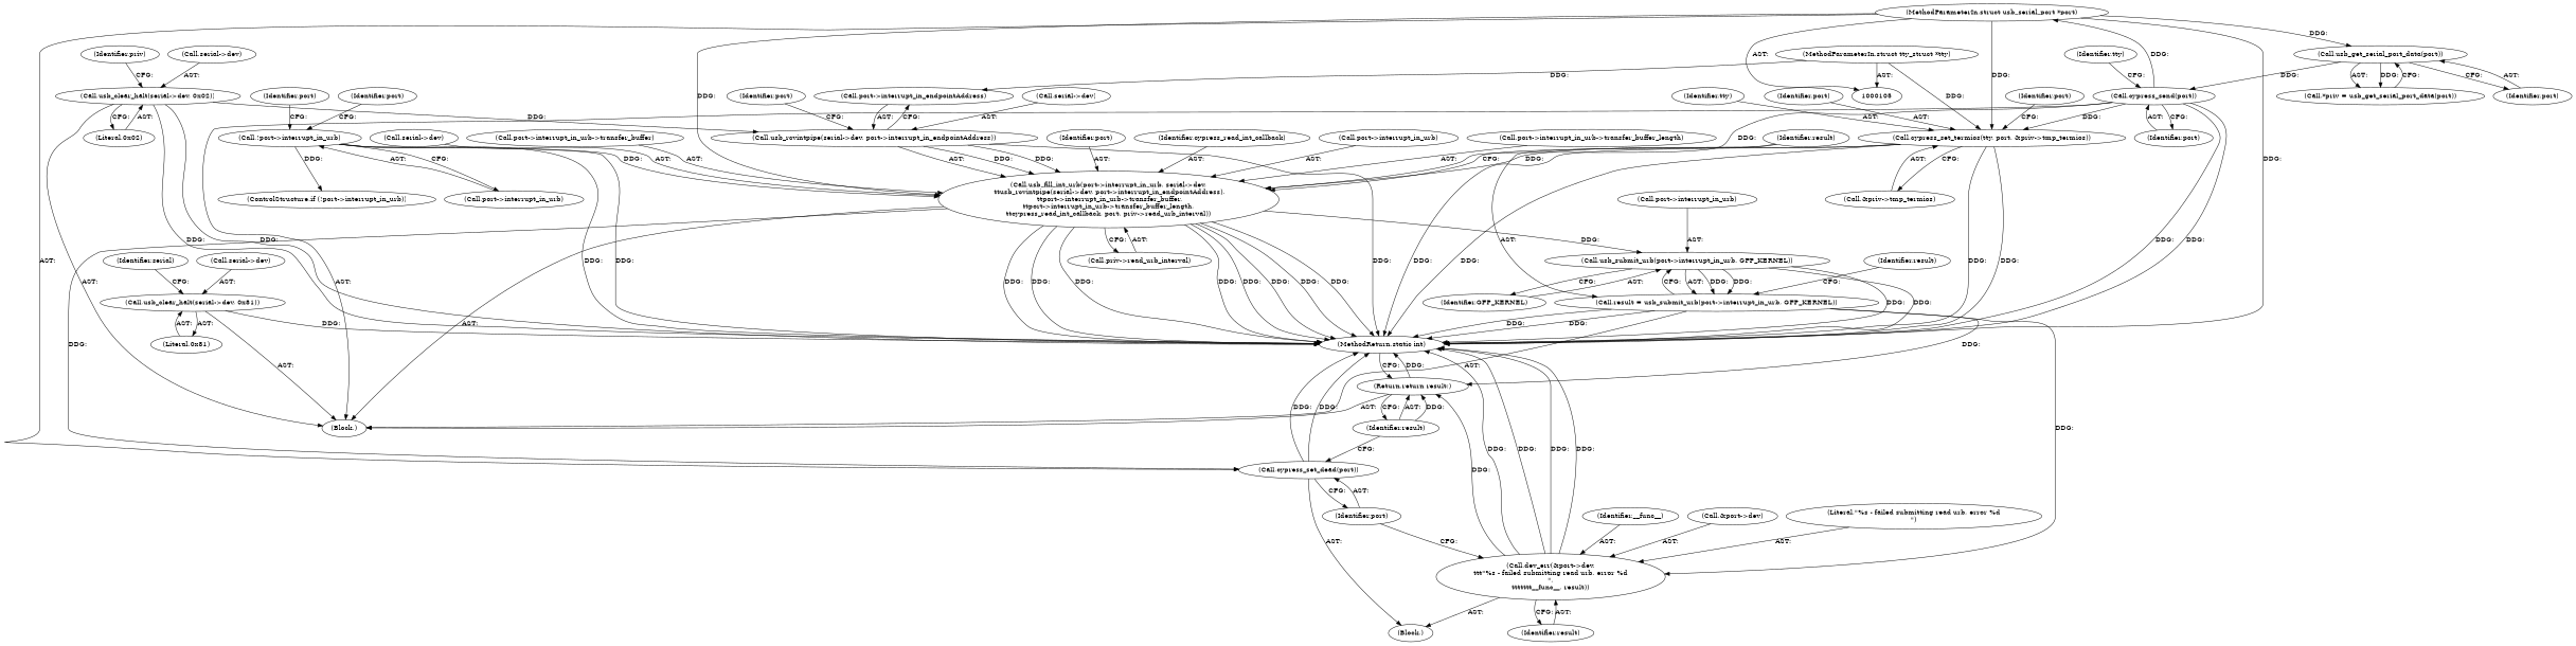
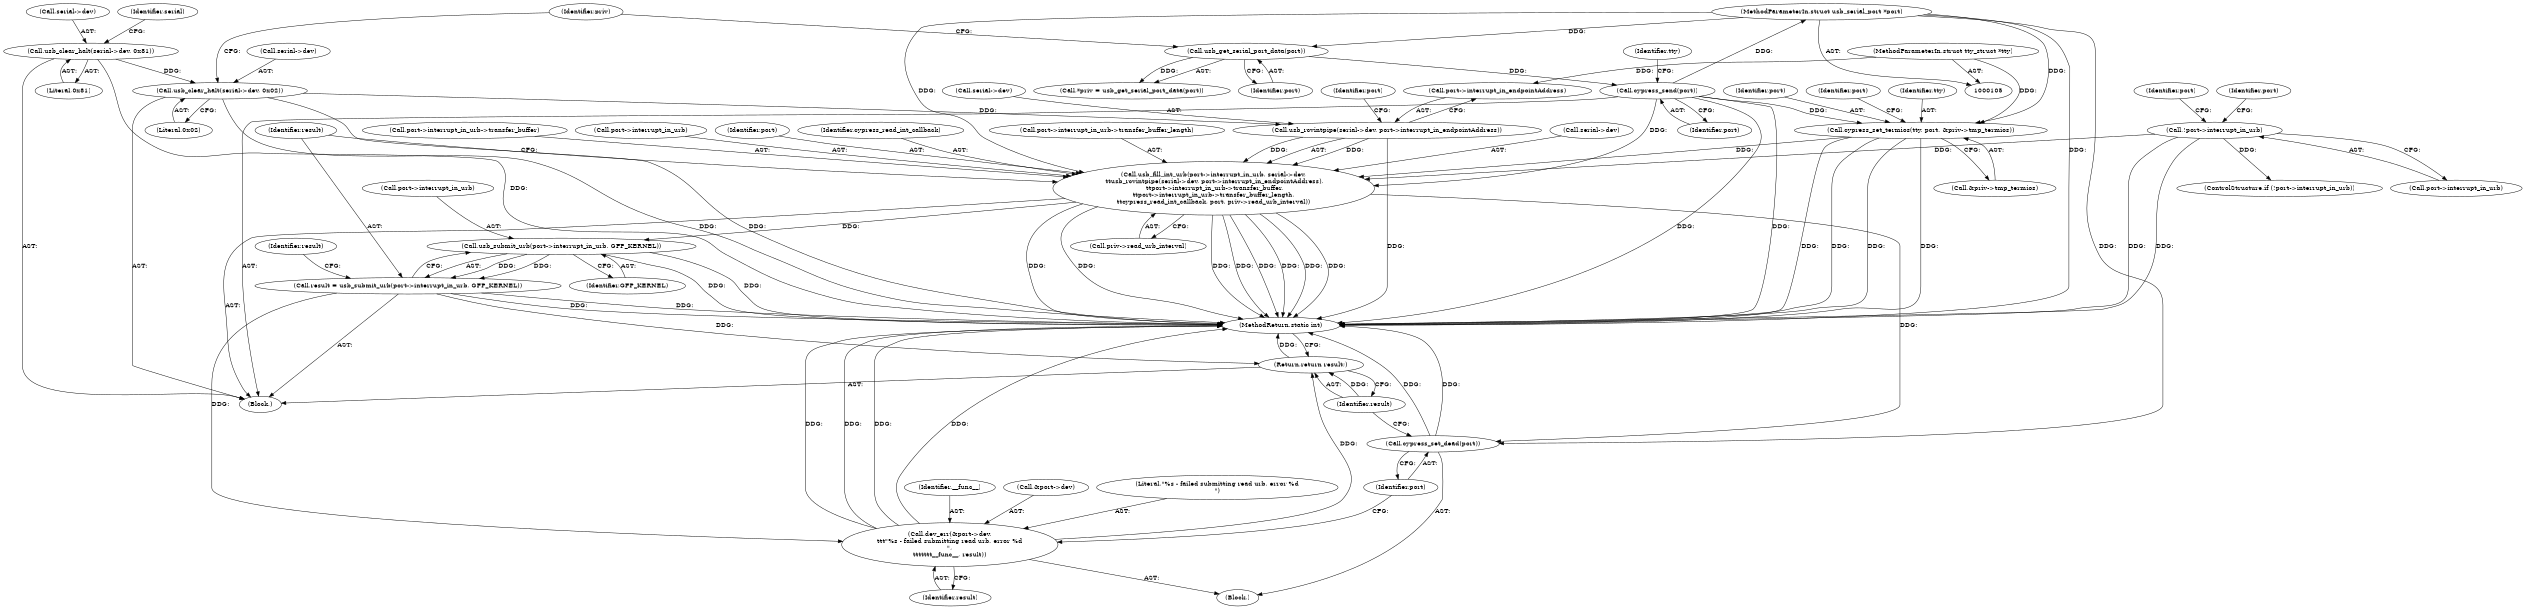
  digraph {
    n1 [label="(Call,usb_fill_int_urb(port->interrupt_in_urb, serial->dev,\n \t\tusb_rcvintpipe(serial->dev, port->interrupt_in_endpointAddress),\n \t\tport->interrupt_in_urb->transfer_buffer,\n\t\tport->interrupt_in_urb->transfer_buffer_length,\n\t\tcypress_read_int_callback, port, priv->read_urb_interval))"]
    n2 [label="(Call,usb_submit_urb(port->interrupt_in_urb, GFP_KERNEL))"]
    n3 [label="(Call,cypress_set_dead(port))"]
    n4 [label="(MethodReturn,static int)"]
    n5 [label="(Block,)"]
    n6 [label="(Call,priv->read_urb_interval)"]
    n7 [label="(Call,result = usb_submit_urb(port->interrupt_in_urb, GFP_KERNEL))"]
    n8 [label="(Identifier,GFP_KERNEL)"]
    n9 [label="(Block,)"]
    n10 [label="(Identifier,port)"]
    n11 [label="(Return,return result;)"]
    n12 [label="(Call,!port->interrupt_in_urb)"]
    n13 [label="(ControlStructure,if (!port->interrupt_in_urb))"]
    n14 [label="(Call,port->interrupt_in_urb)"]
    n15 [label="(Call,usb_rcvintpipe(serial->dev, port->interrupt_in_endpointAddress))"]
    n16 [label="(Call,port->interrupt_in_endpointAddress)"]
    n17 [label="(Call,usb_clear_halt(serial->dev, 0x02))"]
    n18 [label="(Literal,0x02)"]
    n19 [label="(Call,usb_clear_halt(serial->dev, 0x81))"]
    n20 [label="(Literal,0x81)"]
    n21 [label="(Call,cypress_set_termios(tty, port, &priv->tmp_termios))"]
    n22 [label="(Call,&priv->tmp_termios)"]
    n23 [label="(MethodParameterIn,struct tty_struct *tty)"]
    1000105
    n25 [label="(Call,cypress_send(port))"]
    n26 [label="(Identifier,port)"]
    n27 [label="(MethodParameterIn,struct usb_serial_port *port)"]
    n28 [label="(Call,usb_get_serial_port_data(port))"]
    n29 [label="(Call,*priv = usb_get_serial_port_data(port))"]
    n30 [label="(Identifier,port)"]
    n31 [label="(Call,dev_err(&port->dev,\n\t\t\t\"%s - failed submitting read urb, error %d\n\",\n\t\t\t\t\t\t\t__func__, result))"]
    n32 [label="(Identifier,result)"]
    n33 [label="(Identifier,result)"]
    n34 [label="(Identifier,port)"]
    n35 [label="(Identifier,port)"]
    n36 [label="(Identifier,cypress_read_int_callback)"]
    n37 [label="(Identifier,result)"]
    n38 [label="(Identifier,port)"]
    n39 [label="(Call,serial->dev)"]
    n40 [label="(Call,serial->dev)"]
    n41 [label="(Call,port->interrupt_in_urb)"]
    n42 [label="(Identifier,port)"]
    n43 [label="(Identifier,__func__)"]
    n44 [label="(Identifier,serial)"]
    n45 [label="(Call,port->interrupt_in_urb)"]
    n46 [label="(Identifier,tty)"]
    n47 [label="(Identifier,port)"]
    n48 [label="(Identifier,priv)"]
    n49 [label="(Call,port->interrupt_in_urb->transfer_buffer_length)"]
    n50 [label="(Call,serial->dev)"]
    n51 [label="(Call,&port->dev)"]
    n52 [label="(Call,serial->dev)"]
    n53 [label="(Identifier,tty)"]
    n54 [label="(Identifier,result)"]
    n55 [label="(Call,port->interrupt_in_urb->transfer_buffer)"]
    n56 [label="(Literal,\"%s - failed submitting read urb, error %d\n\")"]
    n57 [label="(Identifier,port)"]
    n1 -> n2 [label="DDG: "]
    n1 -> n3 [label="DDG: "]
    n1 -> n4 [label="DDG: "]
    n1 -> n4 [label="DDG: "]
    n1 -> n4 [label="DDG: "]
    n1 -> n4 [label="DDG: "]
    n1 -> n4 [label="DDG: "]
    n1 -> n4 [label="DDG: "]
    n1 -> n4 [label="DDG: "]
    n1 -> n4 [label="DDG: "]
    n1 -> n5 [label="AST: "]
    n1 -> n6 [label="CFG: "]
    n2 -> n4 [label="DDG: "]
    n2 -> n4 [label="DDG: "]
    n2 -> n7 [label="AST: "]
    n2 -> n7 [label="DDG: "]
    n2 -> n7 [label="DDG: "]
    n2 -> n8 [label="CFG: "]
    n3 -> n4 [label="DDG: "]
    n3 -> n4 [label="DDG: "]
    n3 -> n9 [label="AST: "]
    n3 -> n10 [label="CFG: "]
    n4 -> n11 [label="CFG: "]
    n6 -> n1 [label="AST: "]
    n7 -> n2 [label="CFG: "]
    n7 -> n4 [label="DDG: "]
    n7 -> n4 [label="DDG: "]
    n7 -> n5 [label="AST: "]
    n7 -> n11 [label="DDG: "]
    n7 -> n31 [label="DDG: "]
    n8 -> n2 [label="AST: "]
    n10 -> n3 [label="AST: "]
    n10 -> n31 [label="CFG: "]
    n11 -> n4 [label="DDG: "]
    n11 -> n5 [label="AST: "]
    n11 -> n33 [label="CFG: "]
    n12 -> n1 [label="DDG: "]
    n12 -> n4 [label="DDG: "]
    n12 -> n4 [label="DDG: "]
    n12 -> n13 [label="DDG: "]
    n12 -> n14 [label="CFG: "]
    n14 -> n12 [label="AST: "]
    n15 -> n1 [label="AST: "]
    n15 -> n1 [label="DDG: "]
    n15 -> n1 [label="DDG: "]
    n15 -> n4 [label="DDG: "]
    n15 -> n16 [label="CFG: "]
    n16 -> n15 [label="AST: "]
    n17 -> n4 [label="DDG: "]
    n17 -> n4 [label="DDG: "]
    n17 -> n5 [label="AST: "]
    n17 -> n15 [label="DDG: "]
    n17 -> n18 [label="CFG: "]
    n18 -> n17 [label="AST: "]
    n19 -> n4 [label="DDG: "]
    n19 -> n5 [label="AST: "]
+   n19 -> n17 [label="DDG: "]
    n19 -> n20 [label="AST: "]
    n20 -> n19 [label="AST: "]
    n21 -> n1 [label="DDG: "]
    n21 -> n4 [label="DDG: "]
    n21 -> n4 [label="DDG: "]
    n21 -> n4 [label="DDG: "]
    n21 -> n4 [label="DDG: "]
    n21 -> n22 [label="CFG: "]
    n22 -> n21 [label="AST: "]
    n23 -> n16 [label="DDG: "]
    n23 -> n21 [label="DDG: "]
    n23 -> 1000105 [label="AST: "]
    n25 -> n1 [label="DDG: "]
    n25 -> n4 [label="DDG: "]
    n25 -> n4 [label="DDG: "]
    n25 -> n5 [label="AST: "]
    n25 -> n21 [label="DDG: "]
    n25 -> n26 [label="CFG: "]
    n25 -> n27 [label="DDG: "]
    n26 -> n25 [label="AST: "]
    n27 -> n1 [label="DDG: "]
-   n27 -> n3 [label="AST: "]
+   n27 -> n3 [label="DDG: "]
    n27 -> n4 [label="DDG: "]
    n27 -> n21 [label="DDG: "]
    n27 -> 1000105 [label="AST: "]
    n27 -> n28 [label="DDG: "]
    n28 -> n25 [label="DDG: "]
    n28 -> n29 [label="AST: "]
    n28 -> n29 [label="DDG: "]
    n28 -> n30 [label="CFG: "]
-   n29 -> n28 [label="CFG: "]
+   n48 -> n28 [label="CFG: "]
    n30 -> n28 [label="AST: "]
    n31 -> n4 [label="DDG: "]
    n31 -> n4 [label="DDG: "]
    n31 -> n4 [label="DDG: "]
    n31 -> n4 [label="DDG: "]
    n31 -> n9 [label="AST: "]
    n31 -> n11 [label="DDG: "]
    n31 -> n32 [label="CFG: "]
    n32 -> n31 [label="AST: "]
    n33 -> n3 [label="CFG: "]
    n33 -> n11 [label="AST: "]
    n33 -> n11 [label="DDG: "]
    n34 -> n1 [label="AST: "]
    n35 -> n12 [label="CFG: "]
    n36 -> n1 [label="AST: "]
    n37 -> n7 [label="CFG: "]
    n38 -> n15 [label="CFG: "]
    n39 -> n19 [label="AST: "]
    n40 -> n15 [label="AST: "]
    n41 -> n1 [label="AST: "]
    n42 -> n12 [label="CFG: "]
    n43 -> n31 [label="AST: "]
    n44 -> n19 [label="CFG: "]
    n45 -> n2 [label="AST: "]
    n46 -> n25 [label="CFG: "]
    n47 -> n21 [label="CFG: "]
    n48 -> n17 [label="CFG: "]
    n49 -> n1 [label="AST: "]
    n50 -> n17 [label="AST: "]
    n51 -> n31 [label="AST: "]
    n52 -> n1 [label="AST: "]
    n53 -> n21 [label="AST: "]
    n54 -> n1 [label="CFG: "]
    n54 -> n7 [label="AST: "]
    n55 -> n1 [label="AST: "]
    n56 -> n31 [label="AST: "]
    n57 -> n21 [label="AST: "]
  }
